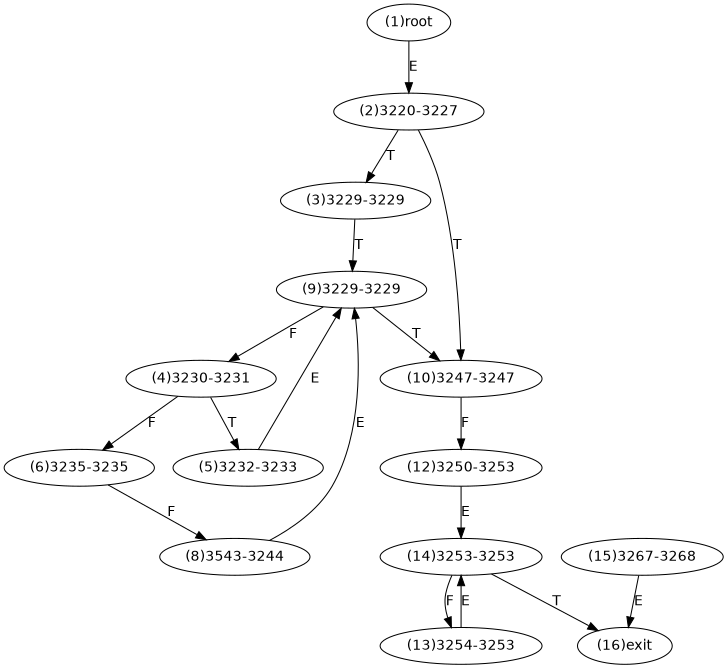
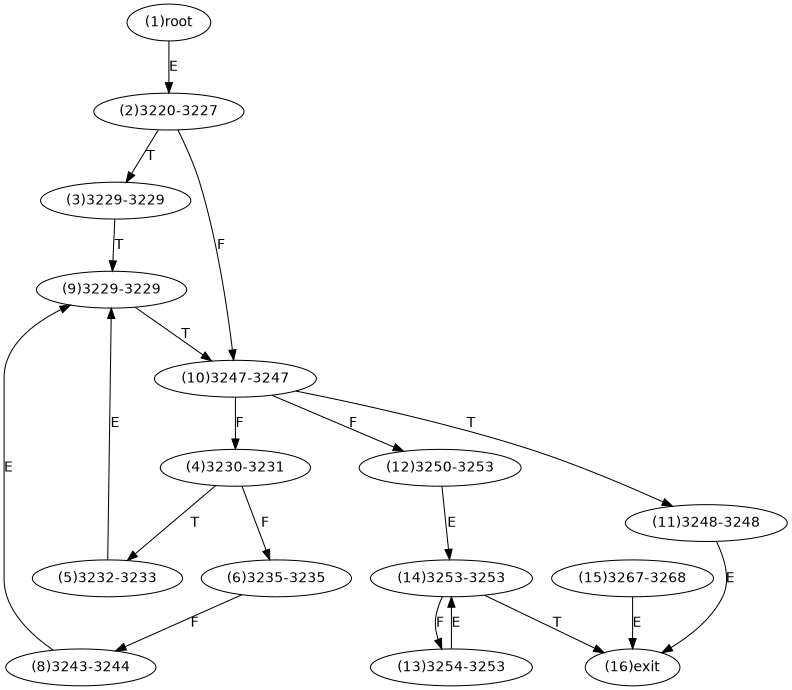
  digraph {
    fontname="DejaVu Sans"
    node [fontname="DejaVu Sans"]
    edge [fontname="DejaVu Sans"]
    n1 [label="(1)root"]
    n2 [label="(2)3220-3227"]
    n3 [label="(3)3229-3229"]
    n4 [label="(10)3247-3247"]
    n5 [label="(9)3229-3229"]
+   n6 [label="(11)3248-3248"]
    n7 [label="(12)3250-3253"]
    n8 [label="(4)3230-3231"]
    n9 [label="(5)3232-3233"]
    n10 [label="(6)3235-3235"]
-   n11 [label="(8)3543-3244"]
+   n11 [label="(8)3243-3244"]
    n12 [label="(16)exit"]
    n13 [label="(14)3253-3253"]
    n14 [label="(13)3254-3253"]
    n15 [label="(15)3267-3268"]
    n1 -> n2 [label=E]
    n2 -> n3 [label=T]
-   n2 -> n4 [label=T]
+   n2 -> n4 [label=F]
    n3 -> n5 [label=T]
+   n4 -> n6 [label=T]
    n4 -> n7 [label=F]
    n5 -> n4 [label=T]
-   n5 -> n8 [label=F]
+   n4 -> n8 [label=F]
+   n6 -> n12 [label=E]
    n7 -> n13 [label=E]
    n8 -> n9 [label=T]
    n8 -> n10 [label=F]
    n9 -> n5 [label=E]
    n10 -> n11 [label=F]
    n11 -> n5 [label=E]
    n13 -> n12 [label=T]
    n13 -> n14 [label=F]
    n14 -> n13 [label=E]
    n15 -> n12 [label=E]
  }
